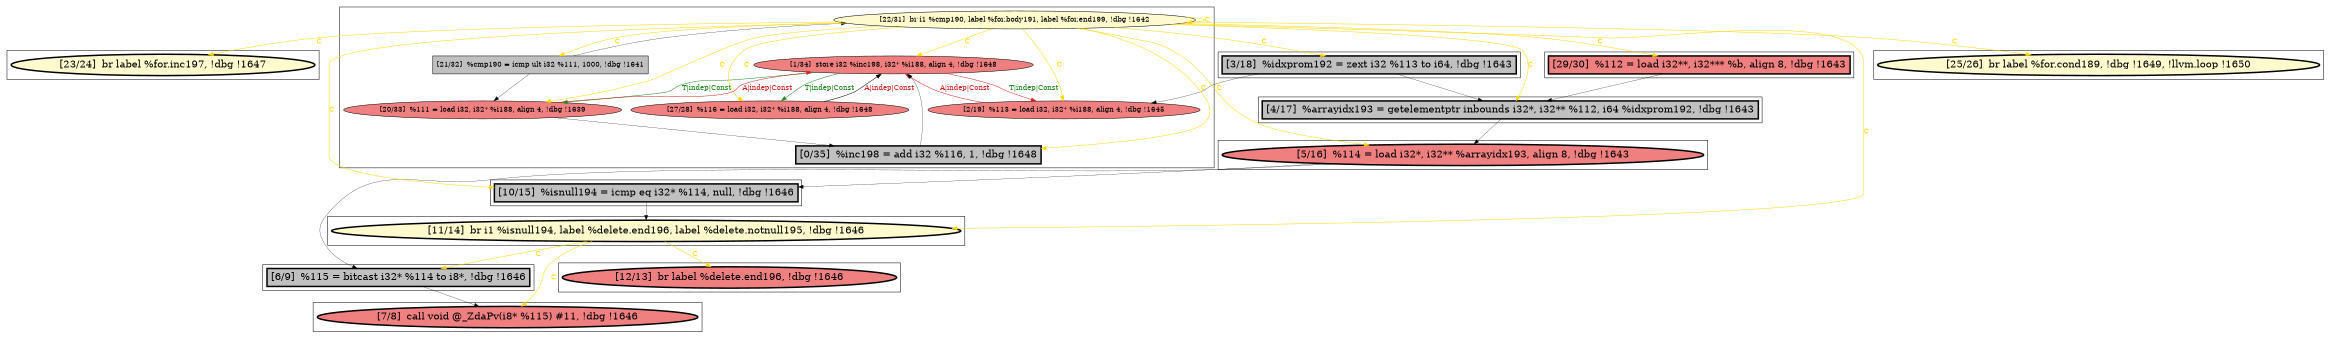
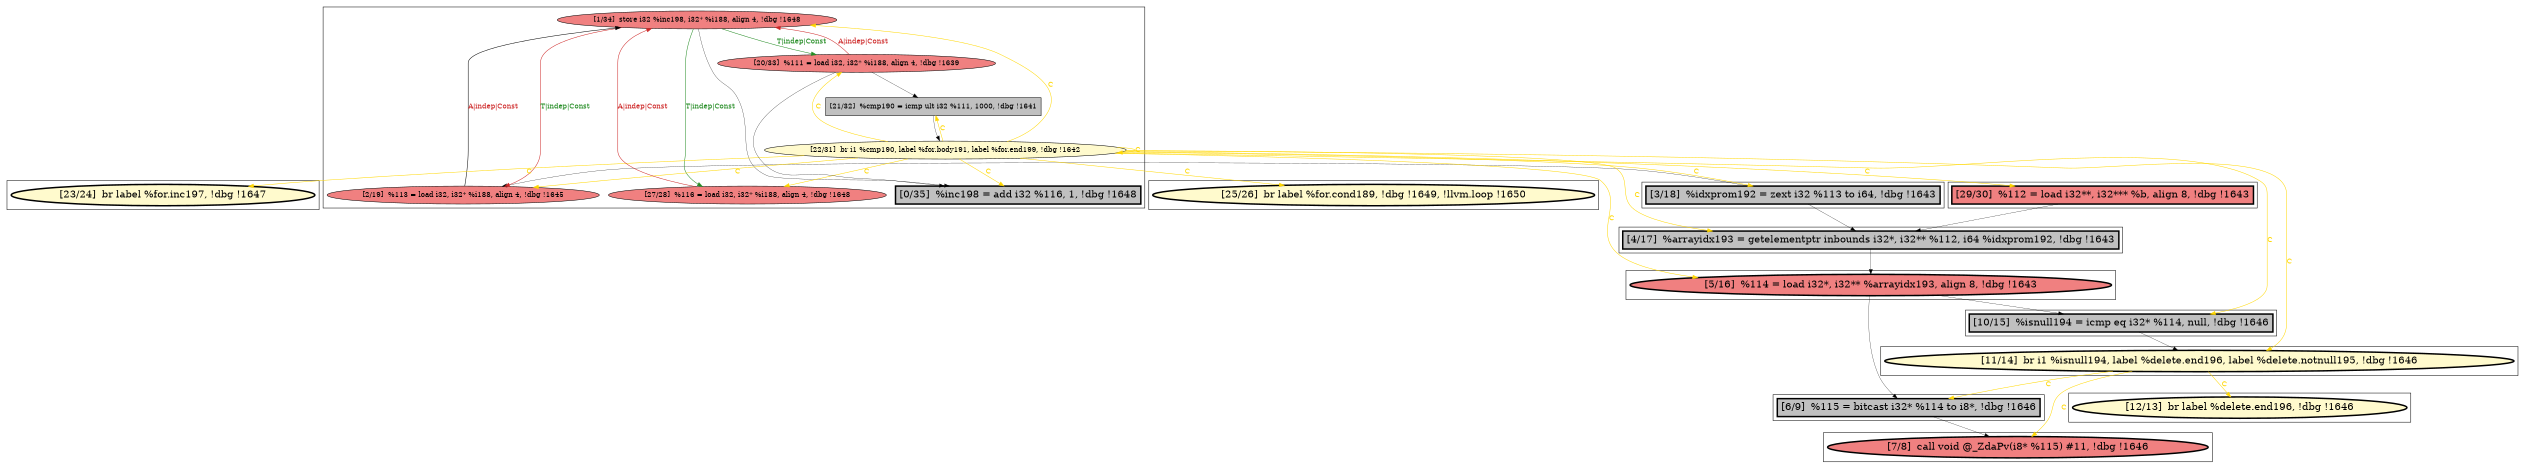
  digraph {
    node [fillcolor=lightcoral fontsize=20 penwidth=3.0 shape=ellipse style=filled]
    edge [color=gold fontcolor=gold penwidth=1.0 style=solid]
    n1 [fillcolor=lemonchiffon label="[23/24]  br label %for.inc197, !dbg !1647"]
    n2 [fillcolor=lemonchiffon label="[25/26]  br label %for.cond189, !dbg !1649, !llvm.loop !1650"]
    n3 [fillcolor=grey label="[4/17]  %arrayidx193 = getelementptr inbounds i32*, i32** %112, i64 %idxprom192, !dbg !1643" shape=rectangle]
    n4 [fillcolor=grey label="[10/15]  %isnull194 = icmp eq i32* %114, null, !dbg !1646" shape=rectangle]
    n5 [label="[7/8]  call void @_ZdaPv(i8* %115) #11, !dbg !1646"]
    n6 [fillcolor=grey label="[3/18]  %idxprom192 = zext i32 %113 to i64, !dbg !1643" shape=rectangle]
    n7 [fillcolor=grey label="[6/9]  %115 = bitcast i32* %114 to i8*, !dbg !1646" shape=rectangle]
-   n8 [label="[12/13]  br label %delete.end196, !dbg !1646"]
+   n8 [fillcolor=lemonchiffon label="[12/13]  br label %delete.end196, !dbg !1646"]
    n9 [fillcolor=lemonchiffon label="[11/14]  br i1 %isnull194, label %delete.end196, label %delete.notnull195, !dbg !1646"]
    n10 [label="[5/16]  %114 = load i32*, i32** %arrayidx193, align 8, !dbg !1643"]
    n11 [label="[29/30]  %112 = load i32**, i32*** %b, align 8, !dbg !1643" shape=box]
    n12 [label="[1/34]  store i32 %inc198, i32* %i188, align 4, !dbg !1648" fontsize="" penwidth=""]
    n13 [label="[2/19]  %113 = load i32, i32* %i188, align 4, !dbg !1645" fontsize="" penwidth=""]
    n14 [fillcolor=grey label="[21/32]  %cmp190 = icmp ult i32 %111, 1000, !dbg !1641" shape=rectangle fontsize="" penwidth=""]
    n15 [fillcolor=lemonchiffon label="[22/31]  br i1 %cmp190, label %for.body191, label %for.end199, !dbg !1642" fontsize="" penwidth=""]
    n16 [label="[27/28]  %116 = load i32, i32* %i188, align 4, !dbg !1648" fontsize="" penwidth=""]
    n17 [fillcolor=grey label="[0/35]  %inc198 = add i32 %116, 1, !dbg !1648" shape=rectangle]
    n18 [label="[20/33]  %111 = load i32, i32* %i188, align 4, !dbg !1639" fontsize="" penwidth=""]
    subgraph cluster_1 {
      n1
    }
    subgraph cluster_2 {
      n2
    }
    subgraph cluster_3 {
      n3
    }
    subgraph cluster_4 {
      n4
    }
    subgraph cluster_5 {
      n5
    }
    subgraph cluster_6 {
      n6
    }
    subgraph cluster_7 {
      n7
    }
    subgraph cluster_8 {
      n8
    }
    subgraph cluster_9 {
      n9
    }
    subgraph cluster_10 {
      n10
    }
    subgraph cluster_11 {
      n11
    }
    subgraph cluster_12 {
      n12
      n13
      n14
      n15
      n16
      n17
      n18
    }
    n3 -> n10 [color=black fontcolor=black penwidth=0.5]
    n4 -> n9 [color=black fontcolor=black penwidth=0.5]
    n6 -> n3 [color=black fontcolor=black penwidth=0.5]
    n6 -> n13 [color=black fontcolor=black penwidth=0.5]
    n7 -> n5 [color=black fontcolor=black penwidth=0.5]
    n9 -> n5 [label=C]
    n9 -> n7 [label=C]
    n9 -> n8 [label=C]
    n10 -> n4 [color=black fontcolor=black penwidth=0.5]
    n10 -> n7 [color=black fontcolor=black penwidth=0.5]
    n11 -> n3 [color=black fontcolor=black penwidth=0.5]
    n12 -> n13 [color=firebrick3 fontcolor=forestgreen label="T|indep|Const"]
    n12 -> n16 [color=forestgreen fontcolor=forestgreen label="T|indep|Const"]
    n12 -> n18 [color=forestgreen fontcolor=forestgreen label="T|indep|Const"]
-   n13 -> n12 [color=firebrick3 fontcolor=firebrick3 label="A|indep|Const"]
+   n13 -> n12 [color=black fontcolor=firebrick3 label="A|indep|Const"]
    n14 -> n15 [color=black fontcolor=black penwidth=0.5]
    n15 -> n1 [label=C]
    n15 -> n2 [label=C]
    n15 -> n3 [label=C]
    n15 -> n4 [label=C]
    n15 -> n6 [label=C]
    n15 -> n9 [label=C]
    n15 -> n10 [label=C]
    n15 -> n11 [label=C]
    n15 -> n12 [label=C]
    n15 -> n13 [label=C]
    n15 -> n14 [label=C]
    n15 -> n15 [label=C]
    n15 -> n16 [label=C]
    n15 -> n17 [label=C]
    n15 -> n18 [label=C]
-   n16 -> n12 [color=black fontcolor=firebrick3 label="A|indep|Const"]
-   n17 -> n12 [color=black fontcolor=black penwidth=0.5]
+   n16 -> n12 [color=firebrick3 fontcolor=firebrick3 label="A|indep|Const"]
+   n12 -> n17 [color=black fontcolor=black penwidth=0.5]
    n18 -> n12 [color=firebrick3 fontcolor=firebrick3 label="A|indep|Const"]
-   n14 -> n18 [color=black fontcolor=black penwidth=0.5]
+   n18 -> n14 [color=black fontcolor=black penwidth=0.5]
    n18 -> n17 [color=black fontcolor=black penwidth=0.5]
  }
